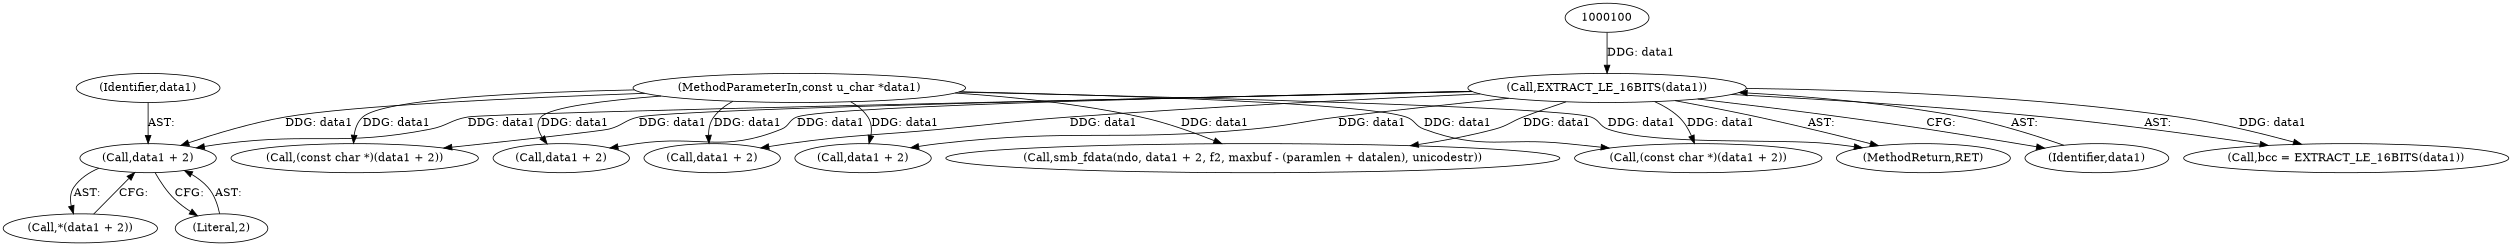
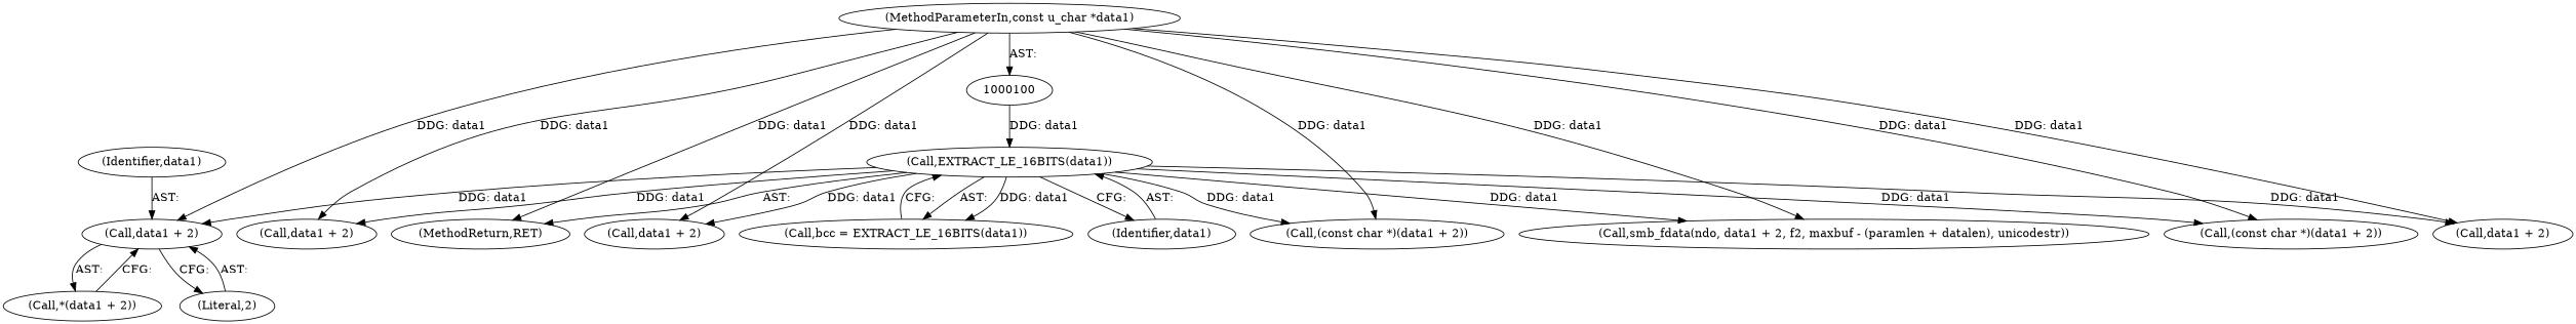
  digraph {
    n1 [label="(Call,data1 + 2)"]
    n2 [label="(Call,*(data1 + 2))"]
    n3 [label="(Literal,2)"]
    n4 [label="(MethodParameterIn,const u_char *data1)"]
    n5 [label="(MethodReturn,RET)"]
    n6 [label="(Call,data1 + 2)"]
    n7 [label="(Call,(const char *)(data1 + 2))"]
    n8 [label="(Call,(const char *)(data1 + 2))"]
    n9 [label="(Call,data1 + 2)"]
    n10 [label="(Call,data1 + 2)"]
    n11 [label="(Call,smb_fdata(ndo, data1 + 2, f2, maxbuf - (paramlen + datalen), unicodestr))"]
    1000100
    n13 [label="(Call,EXTRACT_LE_16BITS(data1))"]
    n14 [label="(Call,bcc = EXTRACT_LE_16BITS(data1))"]
    n15 [label="(Identifier,data1)"]
    n16 [label="(Identifier,data1)"]
    n1 -> n2 [label="AST: "]
    n1 -> n3 [label="CFG: "]
    n2 -> n1 [label="CFG: "]
    n3 -> n1 [label="AST: "]
    n4 -> n1 [label="DDG: data1"]
    n4 -> n5 [label="DDG: data1"]
    n4 -> n6 [label="DDG: data1"]
    n4 -> n7 [label="DDG: data1"]
    n4 -> n8 [label="DDG: data1"]
    n4 -> n9 [label="DDG: data1"]
    n4 -> n10 [label="DDG: data1"]
    n4 -> n11 [label="DDG: data1"]
+   n4 -> 1000100 [label="AST: "]
    1000100 -> n13 [label="DDG: data1"]
    n13 -> n1 [label="DDG: data1"]
    n13 -> n5 [label="AST: "]
    n13 -> n6 [label="DDG: data1"]
    n13 -> n7 [label="DDG: data1"]
    n13 -> n8 [label="DDG: data1"]
    n13 -> n9 [label="DDG: data1"]
    n13 -> n10 [label="DDG: data1"]
    n13 -> n11 [label="DDG: data1"]
    n13 -> n14 [label="AST: "]
    n13 -> n14 [label="DDG: data1"]
    n13 -> n15 [label="CFG: "]
+   n14 -> n13 [label="CFG: "]
    n15 -> n13 [label="AST: "]
    n16 -> n1 [label="AST: "]
  }
